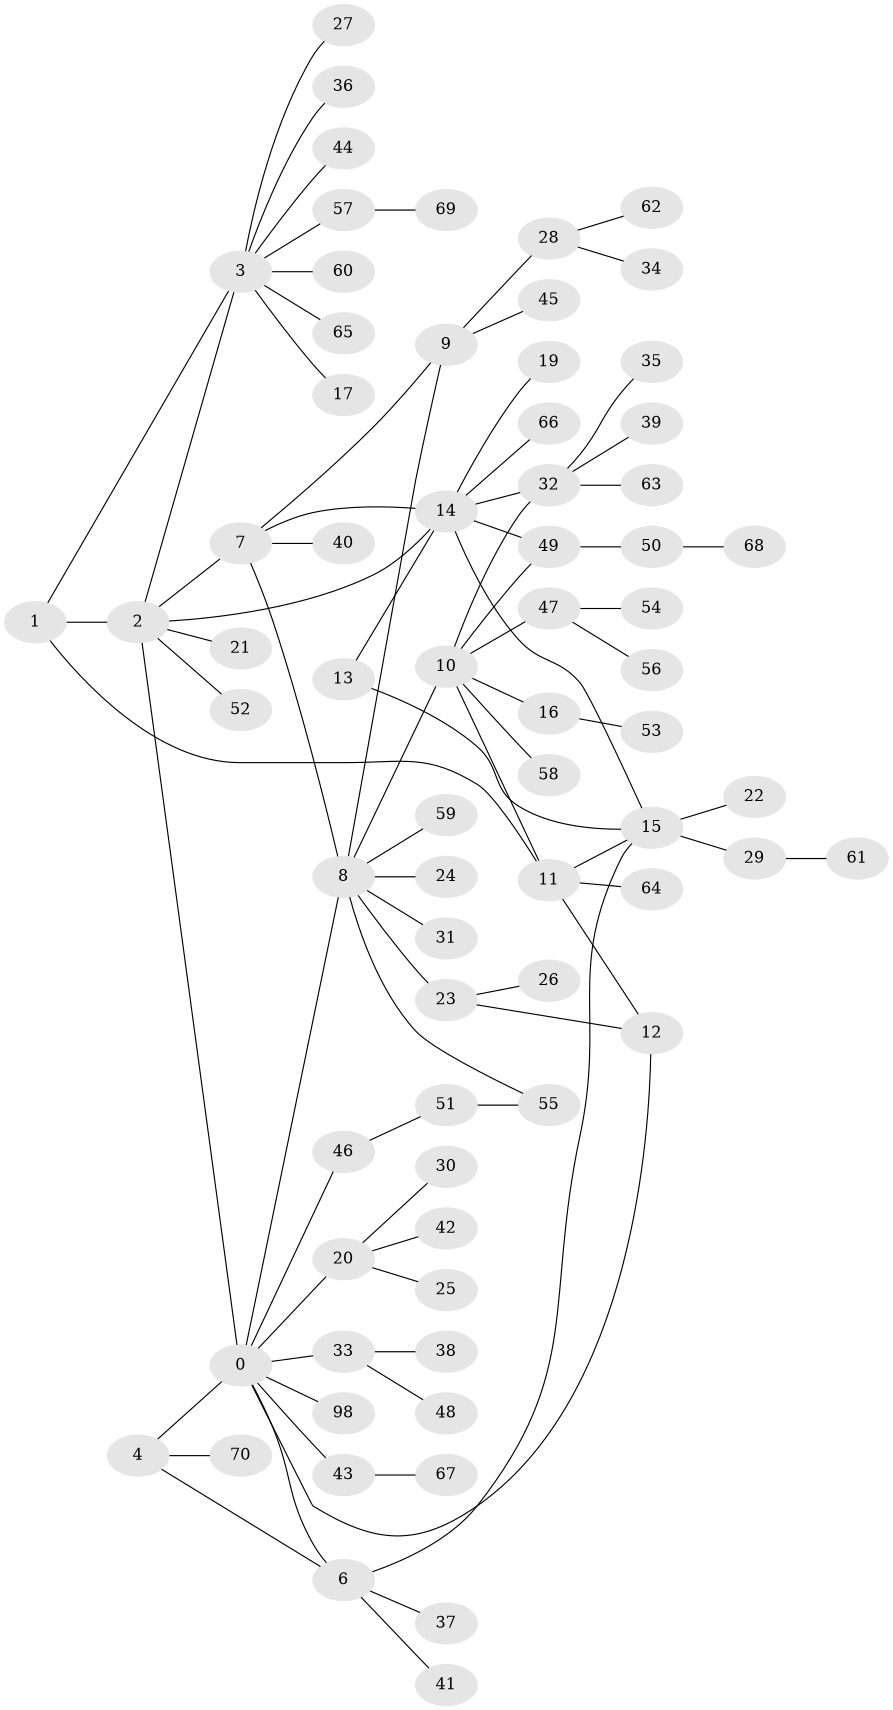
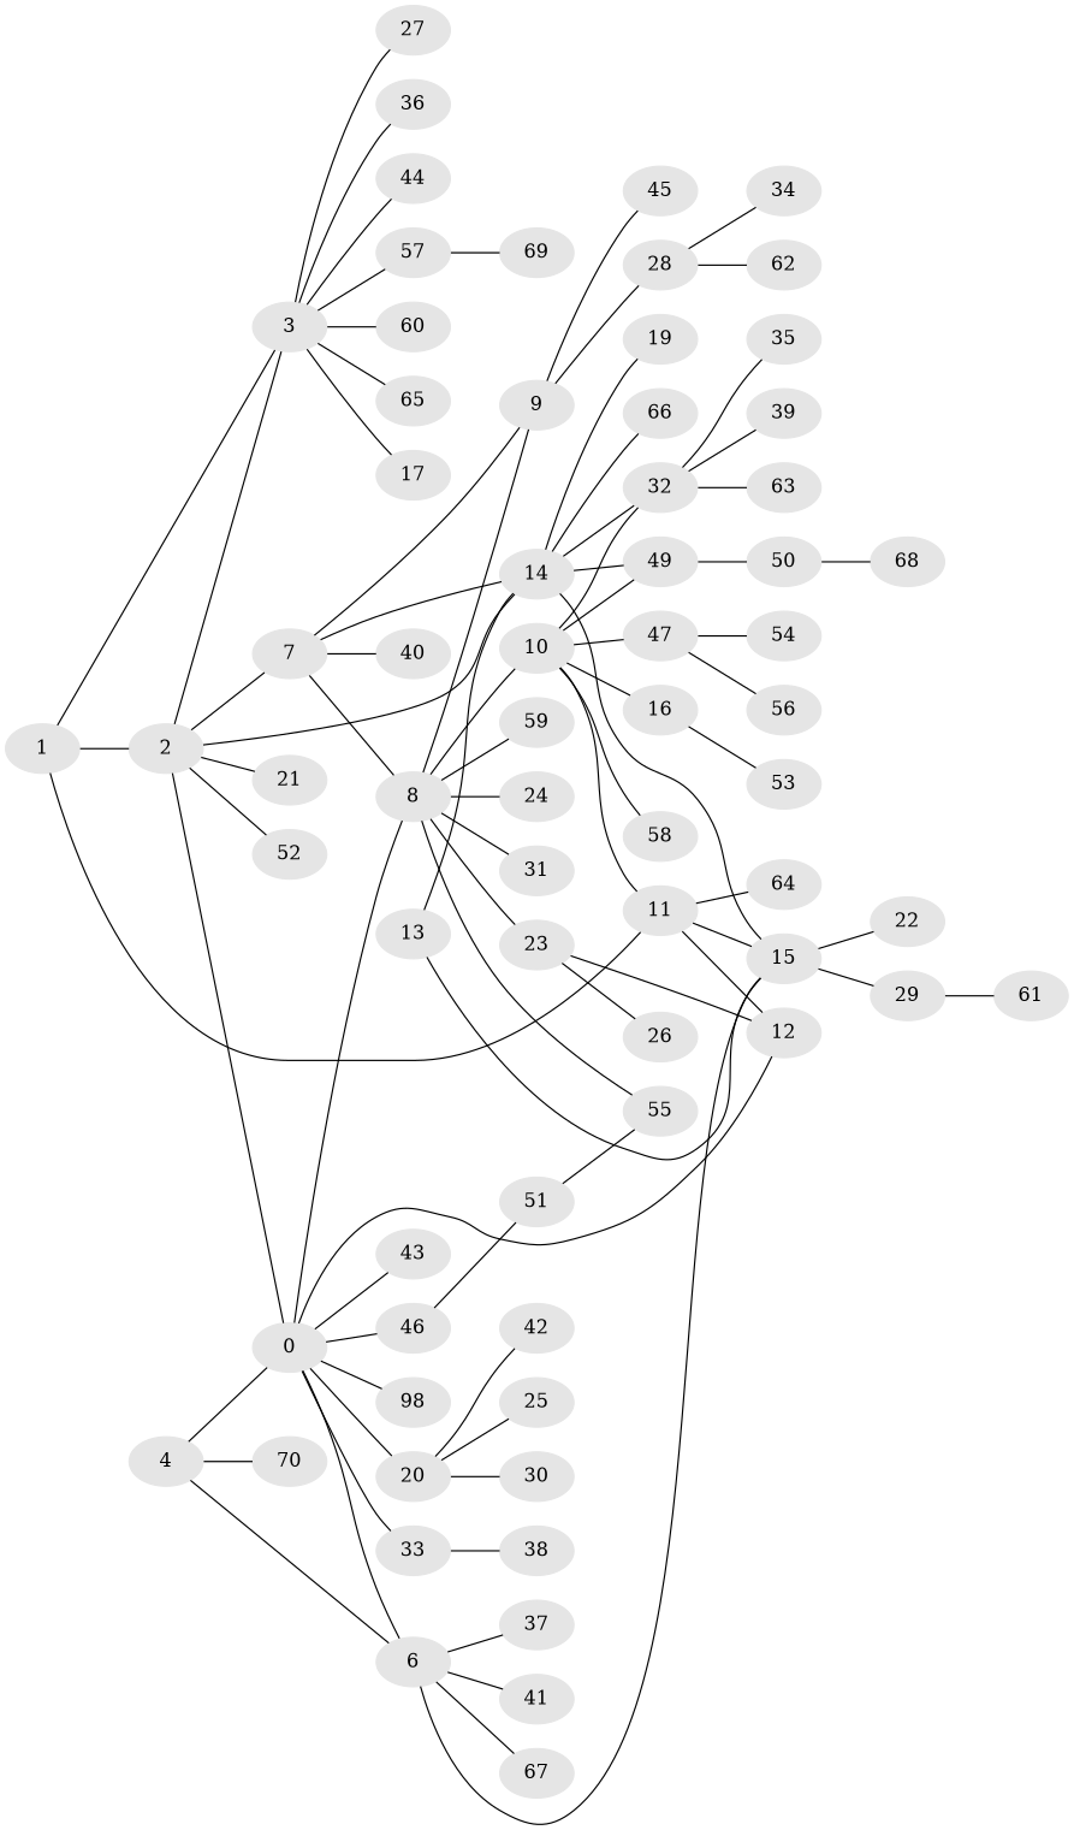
  graph {
    rankdir=LR
    node [color=gray90 style=filled]
    1
    2
    3
    11
    n5 [label=0]
    7
    14
    21
    52
    17
    27
    36
    44
    57
    60
    65
    12
    15
    64
    6
    8
    n22 [label=98]
    20
    33
    43
    46
    9
    40
    32
    49
    19
    66
    69
    4
    70
    37
    41
    10
    23
    24
    31
    55
    59
    25
    30
    42
    38
-   48
    67
    51
    22
    29
    28
    45
    16
    47
    58
    26
    34
    62
    53
    35
    39
    63
    54
    56
    50
    13
    61
    68
    1 -- 2
    1 -- 3
    1 -- 11
    2 -- 3
    2 -- n5
    2 -- 7
    2 -- 14
    2 -- 21
    2 -- 52
    3 -- 17
    3 -- 27
    3 -- 36
    3 -- 44
    3 -- 57
    3 -- 60
    3 -- 65
    11 -- 12
    11 -- 15
    11 -- 64
    n5 -- 12
    n5 -- 6
    n5 -- 8
    n5 -- n22
    n5 -- 20
    n5 -- 33
    n5 -- 43
    n5 -- 46
    7 -- 14
    7 -- 8
    7 -- 9
    7 -- 40
    14 -- 15
    14 -- 32
    14 -- 49
    14 -- 19
    14 -- 66
    57 -- 69
    15 -- 22
    15 -- 29
    6 -- 15
    6 -- 37
    6 -- 41
    8 -- 9
    8 -- 10
    8 -- 23
    8 -- 24
    8 -- 31
    8 -- 55
    8 -- 59
    20 -- 25
    20 -- 30
    20 -- 42
    33 -- 38
-   33 -- 48
-   43 -- 67
+   6 -- 67
    46 -- 51
    9 -- 28
    9 -- 45
    32 -- 35
    32 -- 39
    32 -- 63
    49 -- 50
    4 -- n5
    4 -- 6
    4 -- 70
    10 -- 11
    10 -- 32
    10 -- 49
    10 -- 16
    10 -- 47
    10 -- 58
    23 -- 12
    23 -- 26
    51 -- 55
    29 -- 61
    28 -- 34
    28 -- 62
    16 -- 53
    47 -- 54
    47 -- 56
    50 -- 68
    13 -- 14
    13 -- 15
  }
